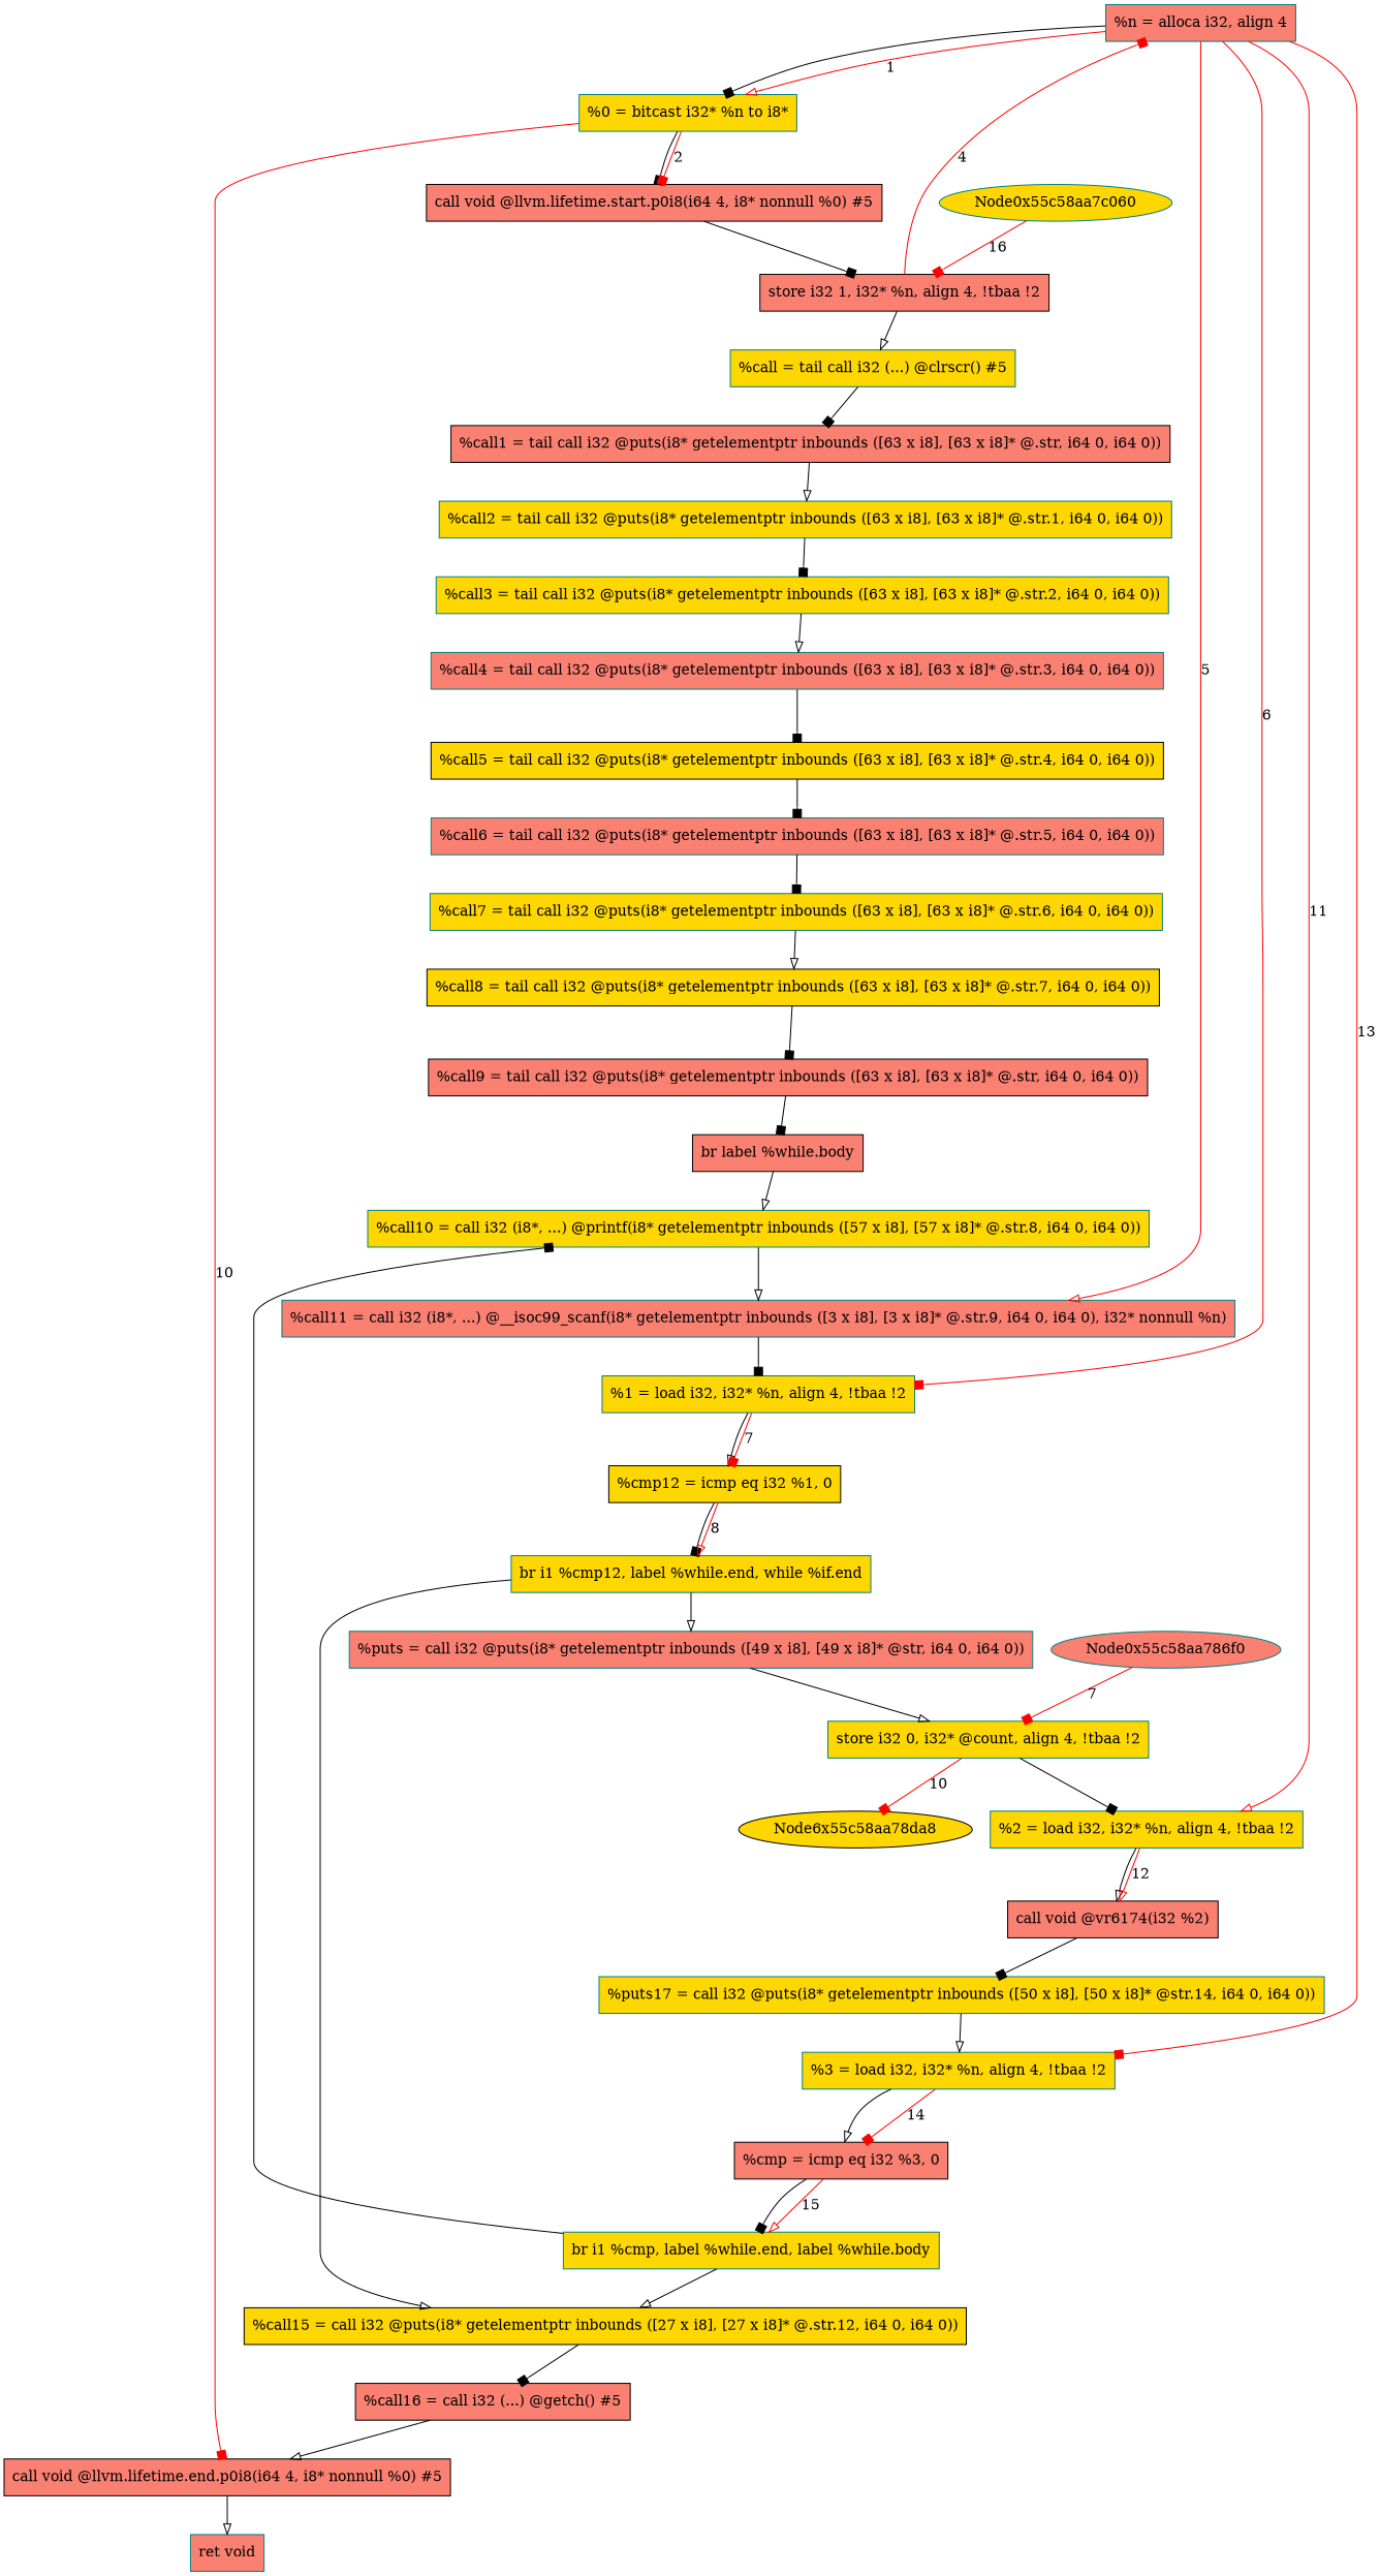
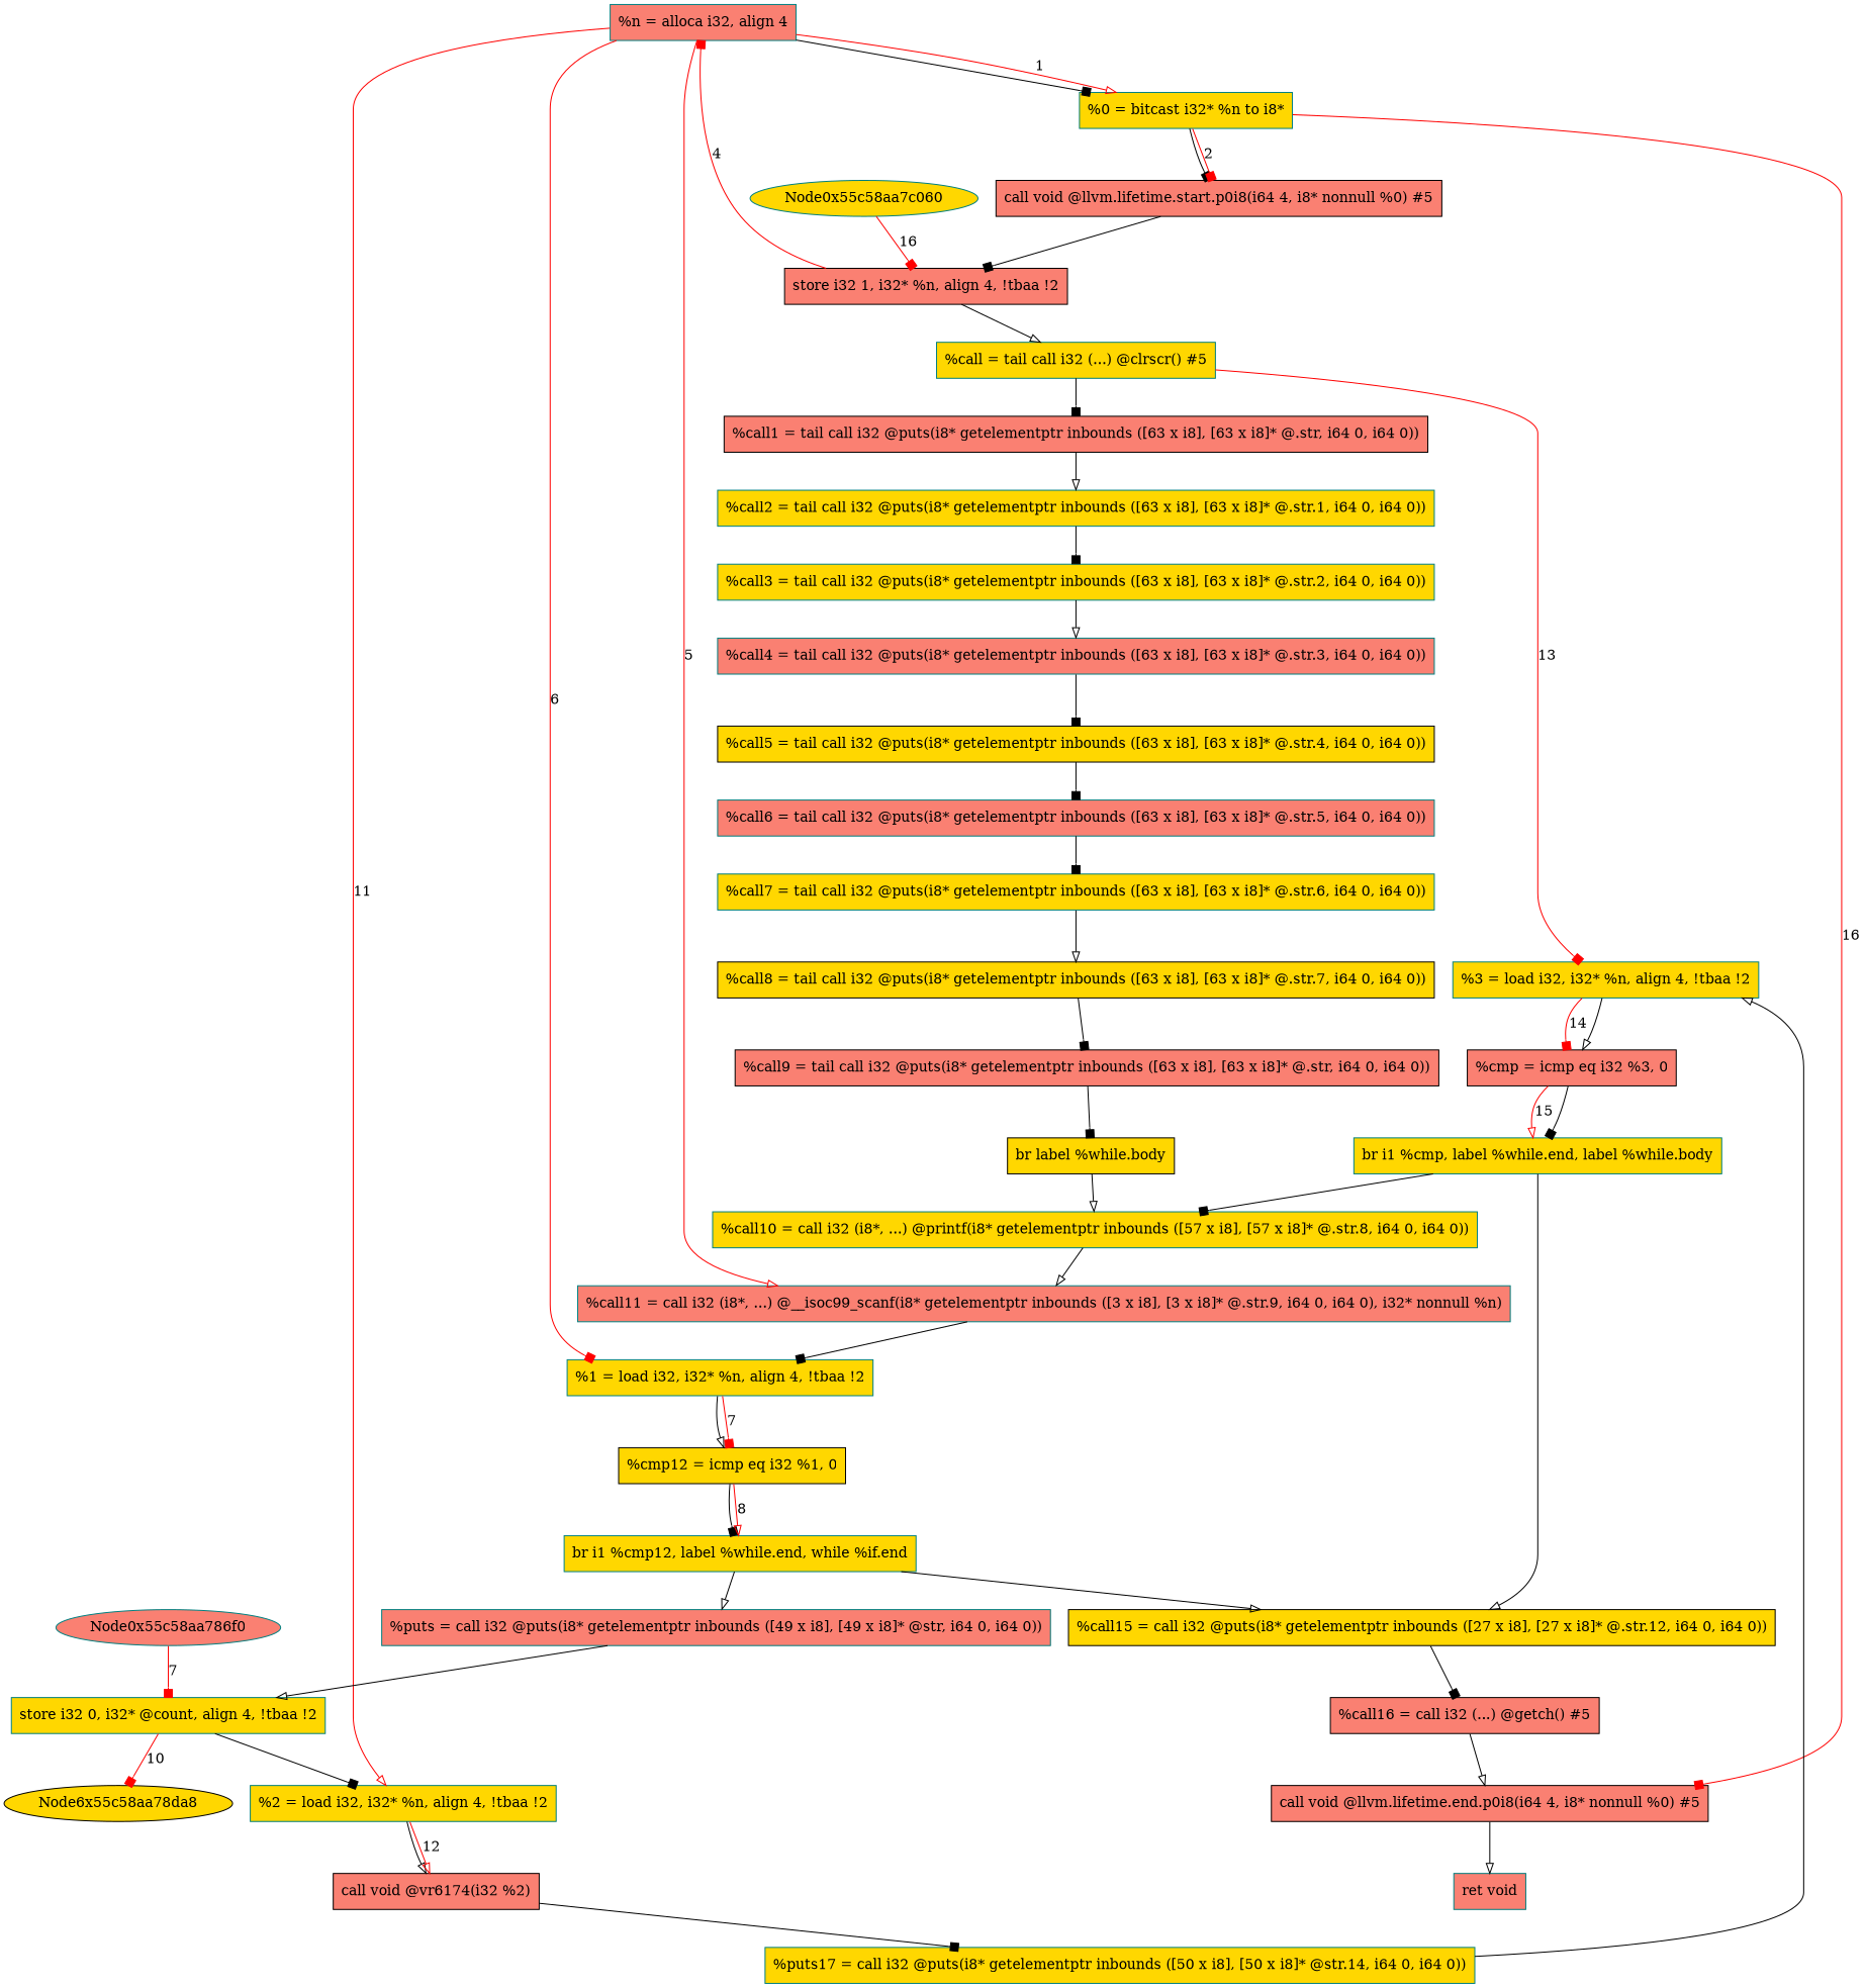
  digraph {
    node [color=teal fillcolor=gold shape=record style=filled]
    edge [arrowhead=box]
    n1 [fillcolor=salmon label="  %n = alloca i32, align 4"]
    n2 [label="  %0 = bitcast i32* %n to i8*"]
    n3 [fillcolor=salmon label="  %call11 = call i32 (i8*, ...) @__isoc99_scanf(i8* getelementptr inbounds ([3 x i8], [3 x i8]* @.str.9, i64 0, i64 0), i32* nonnull %n)"]
    n4 [label="  %1 = load i32, i32* %n, align 4, !tbaa !2"]
    n5 [label="  %2 = load i32, i32* %n, align 4, !tbaa !2"]
    n6 [label="  %3 = load i32, i32* %n, align 4, !tbaa !2"]
    n7 [color=black fillcolor=salmon label="  call void @llvm.lifetime.start.p0i8(i64 4, i8* nonnull %0) #5"]
    n8 [color=black fillcolor=salmon label="  call void @llvm.lifetime.end.p0i8(i64 4, i8* nonnull %0) #5"]
    n9 [color=black label="  %cmp12 = icmp eq i32 %1, 0"]
    n10 [color=black fillcolor=salmon label="  call void @vr6174(i32 %2)"]
    n11 [color=black fillcolor=salmon label="  %cmp = icmp eq i32 %3, 0"]
    n12 [color=black fillcolor=salmon label="  store i32 1, i32* %n, align 4, !tbaa !2"]
    n13 [fillcolor=salmon label="  ret void"]
    n14 [label="  %call = tail call i32 (...) @clrscr() #5"]
    n15 [color=black fillcolor=salmon label="  %call1 = tail call i32 @puts(i8* getelementptr inbounds ([63 x i8], [63 x i8]* @.str, i64 0, i64 0))"]
    n16 [label="  %call2 = tail call i32 @puts(i8* getelementptr inbounds ([63 x i8], [63 x i8]* @.str.1, i64 0, i64 0))"]
    n17 [label="  %call3 = tail call i32 @puts(i8* getelementptr inbounds ([63 x i8], [63 x i8]* @.str.2, i64 0, i64 0))"]
    n18 [fillcolor=salmon label="  %call4 = tail call i32 @puts(i8* getelementptr inbounds ([63 x i8], [63 x i8]* @.str.3, i64 0, i64 0))"]
    n19 [color=black label="  %call5 = tail call i32 @puts(i8* getelementptr inbounds ([63 x i8], [63 x i8]* @.str.4, i64 0, i64 0))"]
    n20 [fillcolor=salmon label="  %call6 = tail call i32 @puts(i8* getelementptr inbounds ([63 x i8], [63 x i8]* @.str.5, i64 0, i64 0))"]
    n21 [label="  %call7 = tail call i32 @puts(i8* getelementptr inbounds ([63 x i8], [63 x i8]* @.str.6, i64 0, i64 0))"]
    n22 [color=black label="  %call8 = tail call i32 @puts(i8* getelementptr inbounds ([63 x i8], [63 x i8]* @.str.7, i64 0, i64 0))"]
    n23 [color=black fillcolor=salmon label="  %call9 = tail call i32 @puts(i8* getelementptr inbounds ([63 x i8], [63 x i8]* @.str, i64 0, i64 0))"]
-   n24 [color=black fillcolor=salmon label="  br label %while.body"]
+   n24 [color=black label="  br label %while.body"]
    n25 [label="  %call10 = call i32 (i8*, ...) @printf(i8* getelementptr inbounds ([57 x i8], [57 x i8]* @.str.8, i64 0, i64 0))"]
    n26 [label="br i1 %cmp12, label %while.end, while %if.end"]
    n27 [fillcolor=salmon label="  %puts = call i32 @puts(i8* getelementptr inbounds ([49 x i8], [49 x i8]* @str, i64 0, i64 0))"]
    n28 [color=black label="  %call15 = call i32 @puts(i8* getelementptr inbounds ([27 x i8], [27 x i8]* @.str.12, i64 0, i64 0))"]
    n29 [label="  store i32 0, i32* @count, align 4, !tbaa !2"]
    n30 [color=black fillcolor=salmon label="  %call16 = call i32 (...) @getch() #5"]
    n31 [color=black label=Node6x55c58aa78da8 shape=""]
    n32 [label="  %puts17 = call i32 @puts(i8* getelementptr inbounds ([50 x i8], [50 x i8]* @str.14, i64 0, i64 0))"]
    n33 [label="  br i1 %cmp, label %while.end, label %while.body"]
    Node0x55c58aa7c060 [shape=""]
    Node0x55c58aa786f0 [fillcolor=salmon shape=""]
    n1 -> n2
    n1 -> n2 [arrowhead=onormal color=red label=1]
    n1 -> n3 [arrowhead=onormal color=red label=5]
    n1 -> n4 [color=red label=6]
    n1 -> n5 [arrowhead=onormal color=red label=11]
-   n1 -> n6 [color=red label=13]
+   n14 -> n6 [color=red label=13]
    n2 -> n7
    n2 -> n7 [color=red label=2]
-   n2 -> n8 [color=red label=10]
+   n2 -> n8 [color=red label=16]
    n3 -> n4
    n4 -> n9 [arrowhead=onormal]
    n4 -> n9 [color=red label=7]
    n5 -> n10 [arrowhead=onormal]
    n5 -> n10 [arrowhead=onormal color=red label=12]
    n6 -> n11 [arrowhead=onormal]
    n6 -> n11 [color=red label=14]
    n7 -> n12
    n8 -> n13 [arrowhead=onormal]
    n9 -> n26
    n9 -> n26 [arrowhead=onormal color=red label=8]
    n10 -> n32
    n11 -> n33
    n11 -> n33 [arrowhead=onormal color=red label=15]
    n12 -> n1 [color=red label=4]
    n12 -> n14 [arrowhead=onormal]
    n14 -> n15
    n15 -> n16 [arrowhead=onormal]
    n16 -> n17
    n17 -> n18 [arrowhead=onormal]
    n18 -> n19
    n19 -> n20
    n20 -> n21
    n21 -> n22 [arrowhead=onormal]
    n22 -> n23
    n23 -> n24
    n24 -> n25 [arrowhead=onormal]
    n25 -> n3 [arrowhead=onormal]
    n26 -> n27 [arrowhead=onormal]
    n26 -> n28 [arrowhead=onormal]
    n27 -> n29 [arrowhead=onormal]
    n28 -> n30
    n29 -> n5
    n29 -> n31 [color=red label=10]
    n30 -> n8 [arrowhead=onormal]
    n32 -> n6 [arrowhead=onormal]
    n33 -> n25
    n33 -> n28 [arrowhead=onormal]
    Node0x55c58aa7c060 -> n12 [color=red label=16]
    Node0x55c58aa786f0 -> n29 [color=red label=7]
  }
